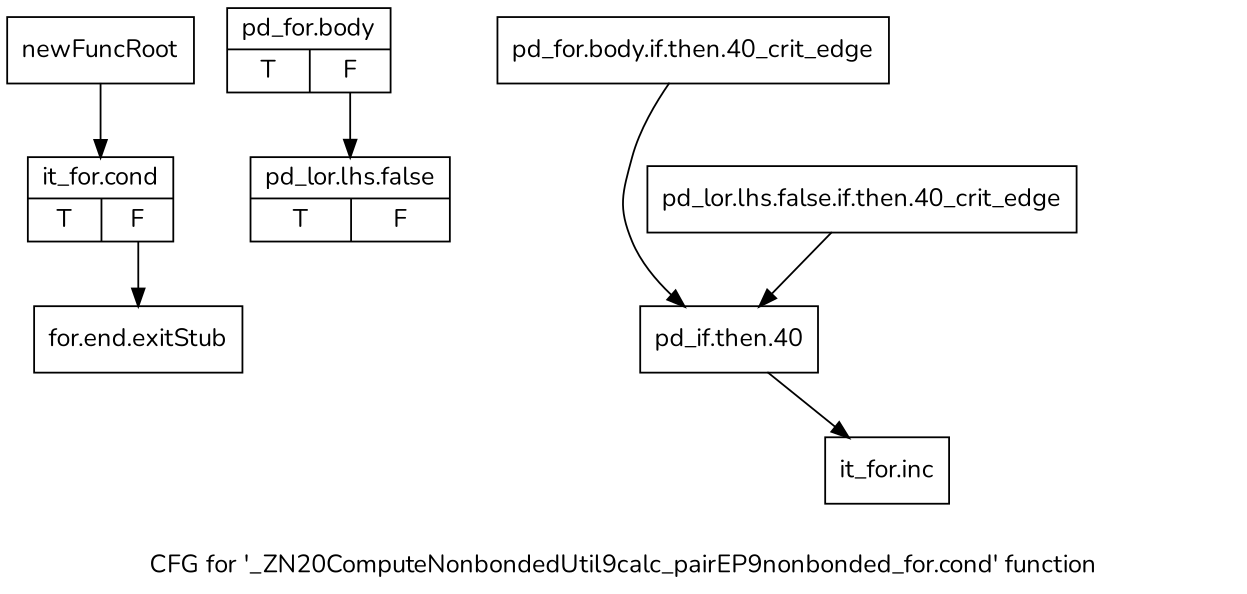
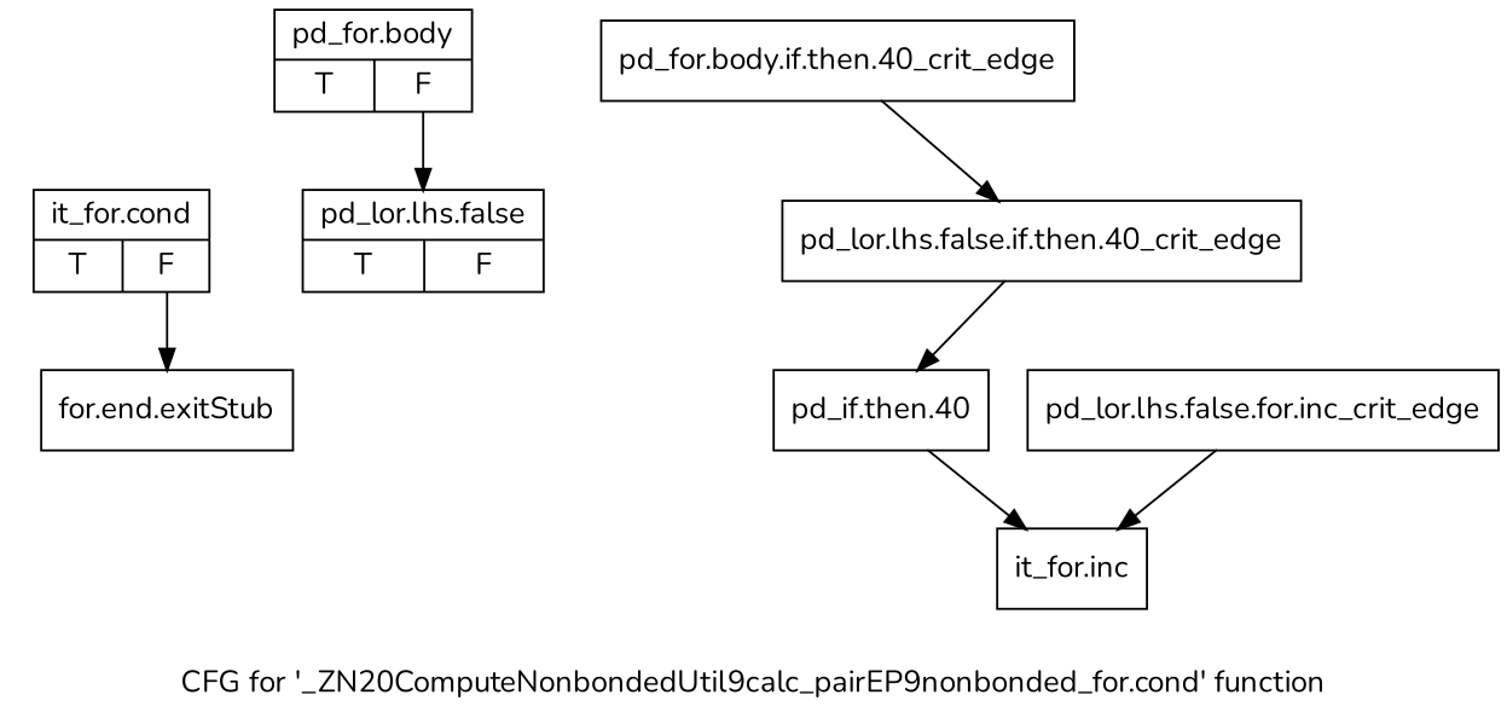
  digraph {
    fontname=Nunito
    label="CFG for '_ZN20ComputeNonbondedUtil9calc_pairEP9nonbonded_for.cond' function"
    node [fontname=Nunito shape=record]
    edge [fontname=Nunito]
-   n1 [label="{newFuncRoot}"]
    n2 [label="{it_for.cond|{<s0>T|<s1>F}}"]
    n3 [label="{for.end.exitStub}"]
    n4 [label="{pd_for.body|{<s0>T|<s1>F}}"]
    n5 [label="{pd_lor.lhs.false|{<s0>T|<s1>F}}"]
    n6 [label="{pd_for.body.if.then.40_crit_edge}"]
    n7 [label="{pd_if.then.40}"]
    n8 [label="{it_for.inc}"]
    n9 [label="{pd_lor.lhs.false.if.then.40_crit_edge}"]
-   n1 -> n2
+   n10 [label="{pd_lor.lhs.false.for.inc_crit_edge}"]
    n2 -> n3 [tailport=s1]
    n4 -> n5 [tailport=s1]
-   n6 -> n7
+   n6 -> n9
    n7 -> n8
    n9 -> n7
+   n10 -> n8
  }
